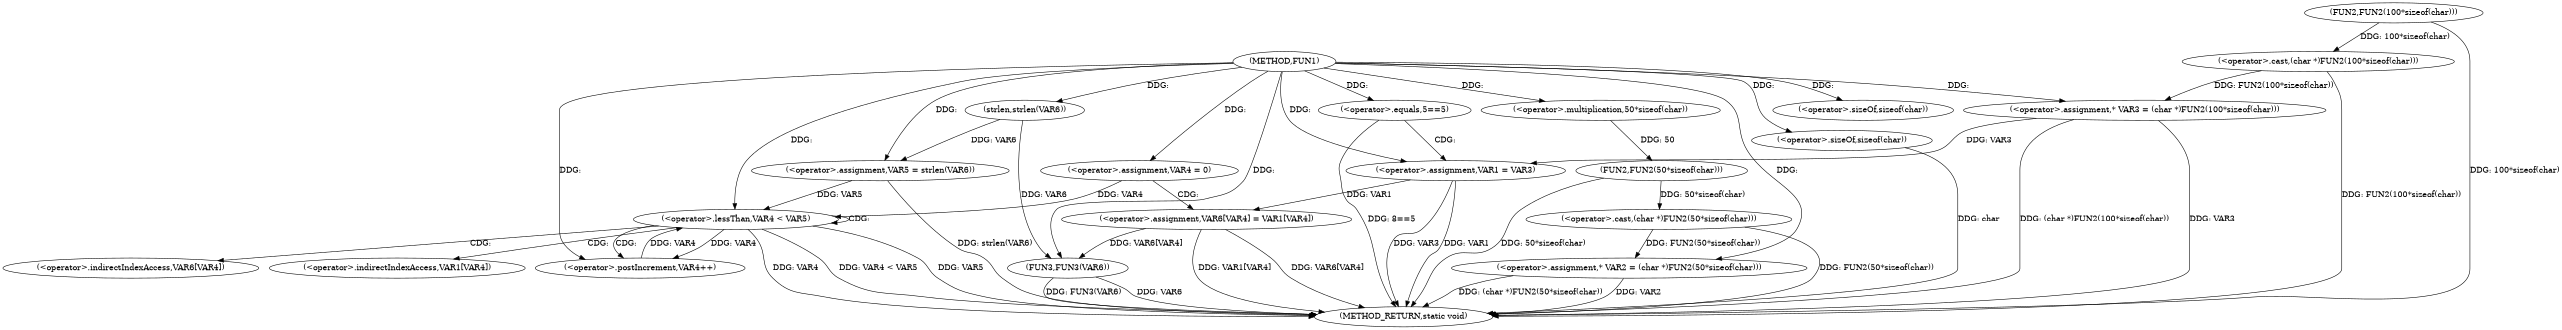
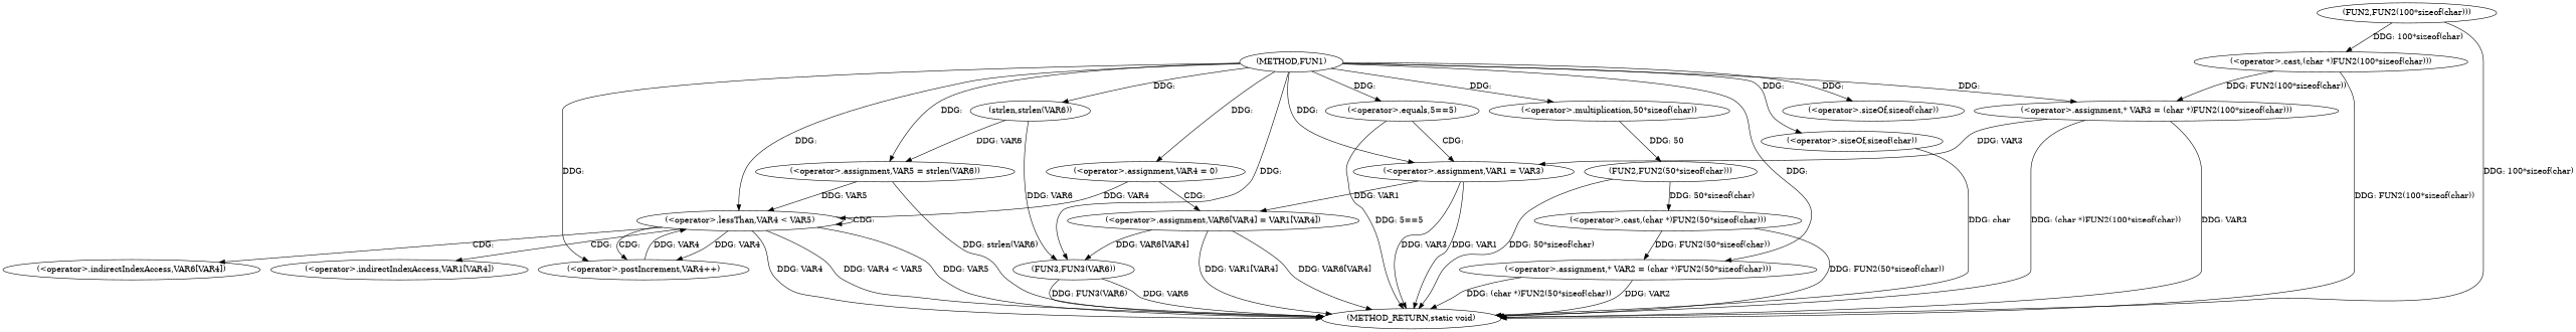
  digraph {
    n1 [label="(METHOD,FUN1)"]
    n2 [label="(<operator>.assignment,* VAR2 = (char *)FUN2(50*sizeof(char)))"]
    n3 [label="(<operator>.multiplication,50*sizeof(char))"]
    n4 [label="(<operator>.sizeOf,sizeof(char))"]
    n5 [label="(<operator>.assignment,* VAR3 = (char *)FUN2(100*sizeof(char)))"]
    n6 [label="(<operator>.sizeOf,sizeof(char))"]
    n7 [label="(<operator>.equals,5==5)"]
    n8 [label="(<operator>.assignment,VAR1 = VAR3)"]
    n9 [label="(<operator>.assignment,VAR5 = strlen(VAR6))"]
    n10 [label="(strlen,strlen(VAR6))"]
    n11 [label="(<operator>.assignment,VAR4 = 0)"]
    n12 [label="(<operator>.lessThan,VAR4 < VAR5)"]
    n13 [label="(<operator>.postIncrement,VAR4++)"]
    n14 [label="(FUN3,FUN3(VAR6))"]
    n15 [label="(METHOD_RETURN,static void)"]
    n16 [label="(FUN2,FUN2(50*sizeof(char)))"]
    n17 [label="(<operator>.assignment,VAR6[VAR4] = VAR1[VAR4])"]
    n18 [label="(<operator>.indirectIndexAccess,VAR6[VAR4])"]
    n19 [label="(<operator>.indirectIndexAccess,VAR1[VAR4])"]
    n20 [label="(<operator>.cast,(char *)FUN2(50*sizeof(char)))"]
    n21 [label="(<operator>.cast,(char *)FUN2(100*sizeof(char)))"]
    n22 [label="(FUN2,FUN2(100*sizeof(char)))"]
    n1 -> n2 [label="DDG: "]
    n1 -> n3 [label="DDG: "]
    n1 -> n4 [label="DDG: "]
    n1 -> n5 [label="DDG: "]
    n1 -> n6 [label="DDG: "]
    n1 -> n7 [label="DDG: "]
    n1 -> n8 [label="DDG: "]
    n1 -> n9 [label="DDG: "]
    n1 -> n10 [label="DDG: "]
    n1 -> n11 [label="DDG: "]
    n1 -> n12 [label="DDG: "]
    n1 -> n13 [label="DDG: "]
    n1 -> n14 [label="DDG: "]
    n2 -> n15 [label="DDG: VAR2"]
    n2 -> n15 [label="DDG: (char *)FUN2(50*sizeof(char))"]
    n3 -> n16 [label="DDG: 50"]
    n5 -> n8 [label="DDG: VAR3"]
    n5 -> n15 [label="DDG: (char *)FUN2(100*sizeof(char))"]
    n5 -> n15 [label="DDG: VAR3"]
    n6 -> n15 [label="DDG: char"]
    n7 -> n8 [label="CDG: "]
-   n7 -> n15 [label="DDG: 8==5"]
+   n7 -> n15 [label="DDG: 5==5"]
    n8 -> n15 [label="DDG: VAR3"]
    n8 -> n15 [label="DDG: VAR1"]
    n8 -> n17 [label="DDG: VAR1"]
    n9 -> n12 [label="DDG: VAR5"]
    n9 -> n15 [label="DDG: strlen(VAR6)"]
    n10 -> n9 [label="DDG: VAR6"]
    n10 -> n14 [label="DDG: VAR6"]
    n11 -> n12 [label="DDG: VAR4"]
    n11 -> n17 [label="CDG: "]
    n12 -> n12 [label="CDG: "]
    n12 -> n13 [label="DDG: VAR4"]
    n12 -> n13 [label="CDG: "]
    n12 -> n15 [label="DDG: VAR4"]
    n12 -> n15 [label="DDG: VAR4 < VAR5"]
    n12 -> n15 [label="DDG: VAR5"]
    n12 -> n18 [label="CDG: "]
    n12 -> n19 [label="CDG: "]
    n13 -> n12 [label="DDG: VAR4"]
    n14 -> n15 [label="DDG: VAR6"]
    n14 -> n15 [label="DDG: FUN3(VAR6)"]
    n16 -> n15 [label="DDG: 50*sizeof(char)"]
    n16 -> n20 [label="DDG: 50*sizeof(char)"]
    n17 -> n14 [label="DDG: VAR6[VAR4]"]
    n17 -> n15 [label="DDG: VAR1[VAR4]"]
    n17 -> n15 [label="DDG: VAR6[VAR4]"]
    n20 -> n2 [label="DDG: FUN2(50*sizeof(char))"]
    n20 -> n15 [label="DDG: FUN2(50*sizeof(char))"]
    n21 -> n5 [label="DDG: FUN2(100*sizeof(char))"]
    n21 -> n15 [label="DDG: FUN2(100*sizeof(char))"]
    n22 -> n15 [label="DDG: 100*sizeof(char)"]
    n22 -> n21 [label="DDG: 100*sizeof(char)"]
  }
